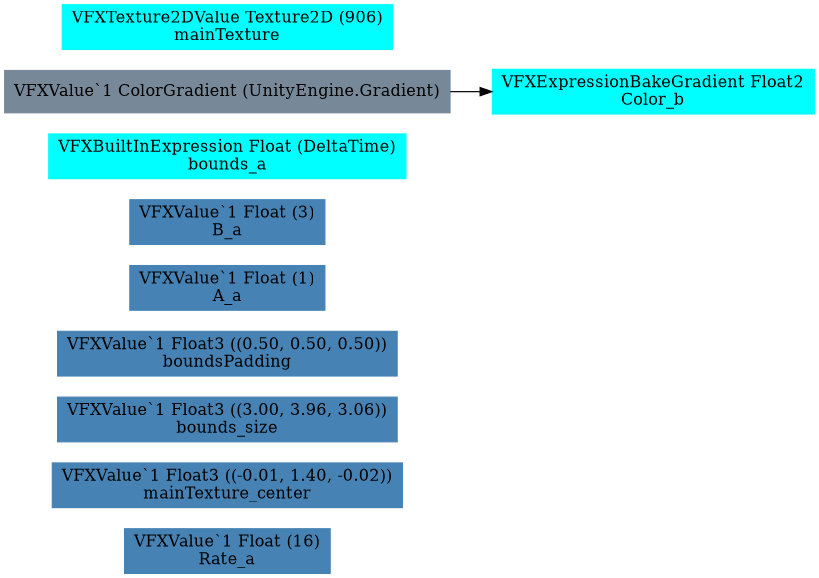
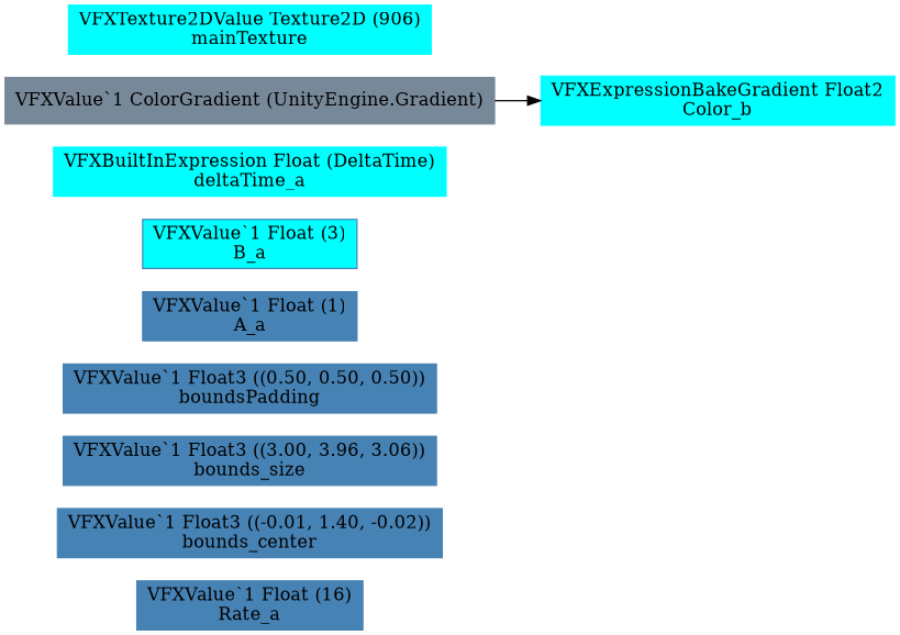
  digraph {
    rankdir=LR
    node [color=steelblue shape=box style=filled]
    n1 [label="VFXValue`1 Float (16)\nRate_a"]
-   n2 [label="VFXValue`1 Float3 ((-0.01, 1.40, -0.02))\nmainTexture_center"]
+   n2 [label="VFXValue`1 Float3 ((-0.01, 1.40, -0.02))\nbounds_center"]
    n3 [label="VFXValue`1 Float3 ((3.00, 3.96, 3.06))\nbounds_size"]
    n4 [label="VFXValue`1 Float3 ((0.50, 0.50, 0.50))\nboundsPadding"]
    n5 [label="VFXValue`1 Float (1)\nA_a"]
-   n6 [label="VFXValue`1 Float (3)\nB_a"]
-   n7 [color=cyan label="VFXBuiltInExpression Float (DeltaTime)\nbounds_a"]
+   n6 [label="VFXValue`1 Float (3)\nB_a" fillcolor=cyan]
+   n7 [color=cyan label="VFXBuiltInExpression Float (DeltaTime)\ndeltaTime_a"]
    n8 [color=cyan label="VFXExpressionBakeGradient Float2\nColor_b"]
    n9 [color=lightslategray label="VFXValue`1 ColorGradient (UnityEngine.Gradient)"]
    n10 [color=cyan label="VFXTexture2DValue Texture2D (906)\nmainTexture"]
    n9 -> n8
  }
